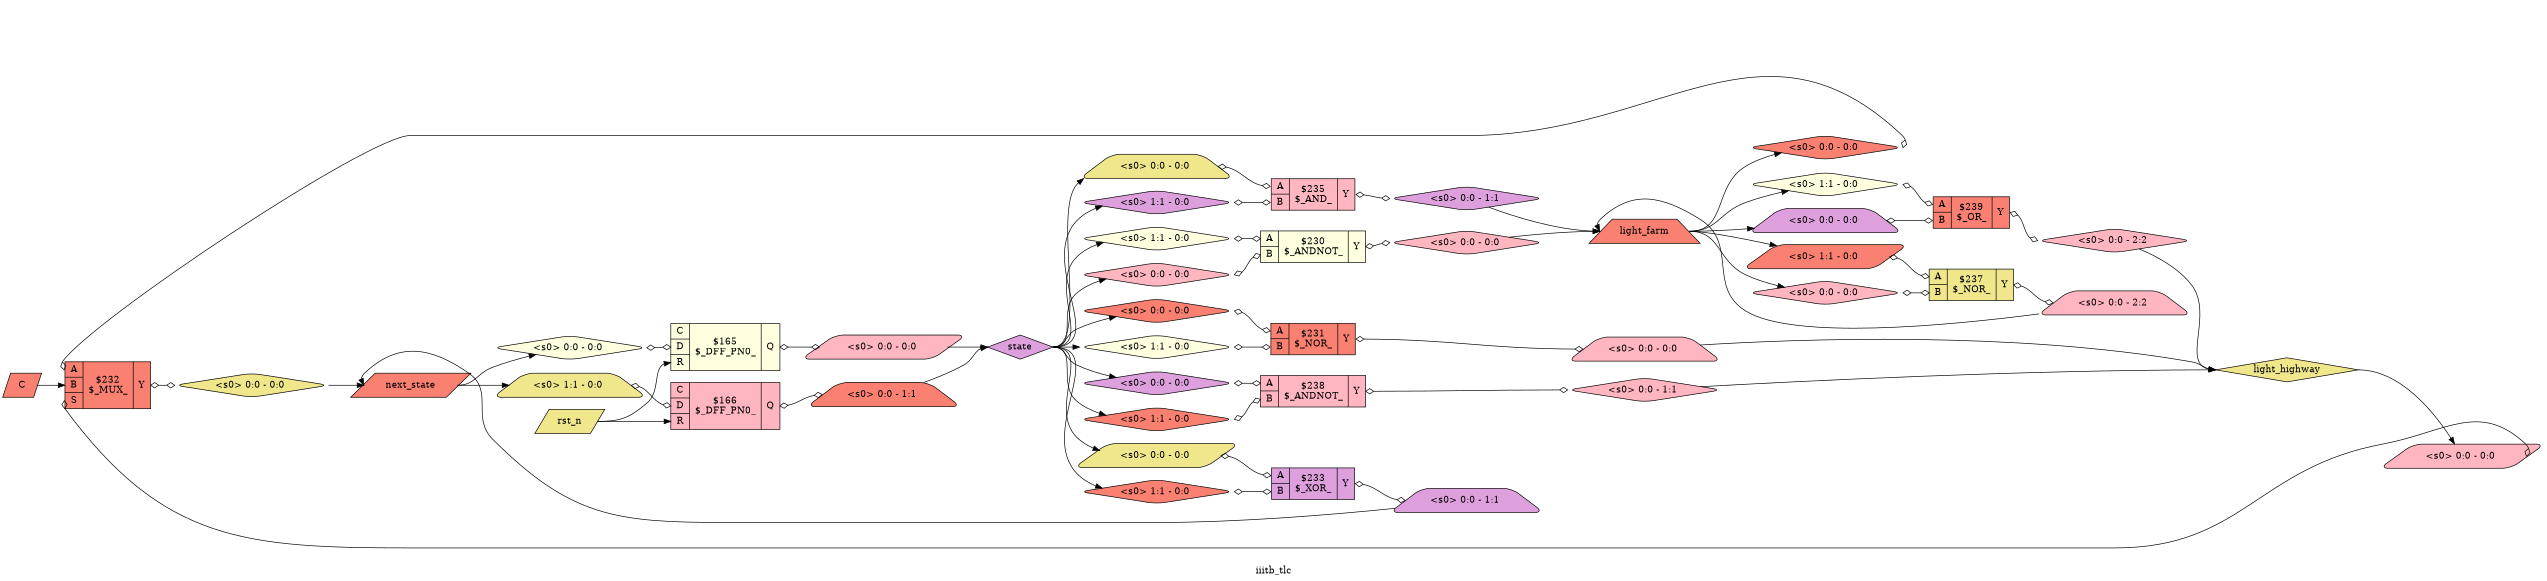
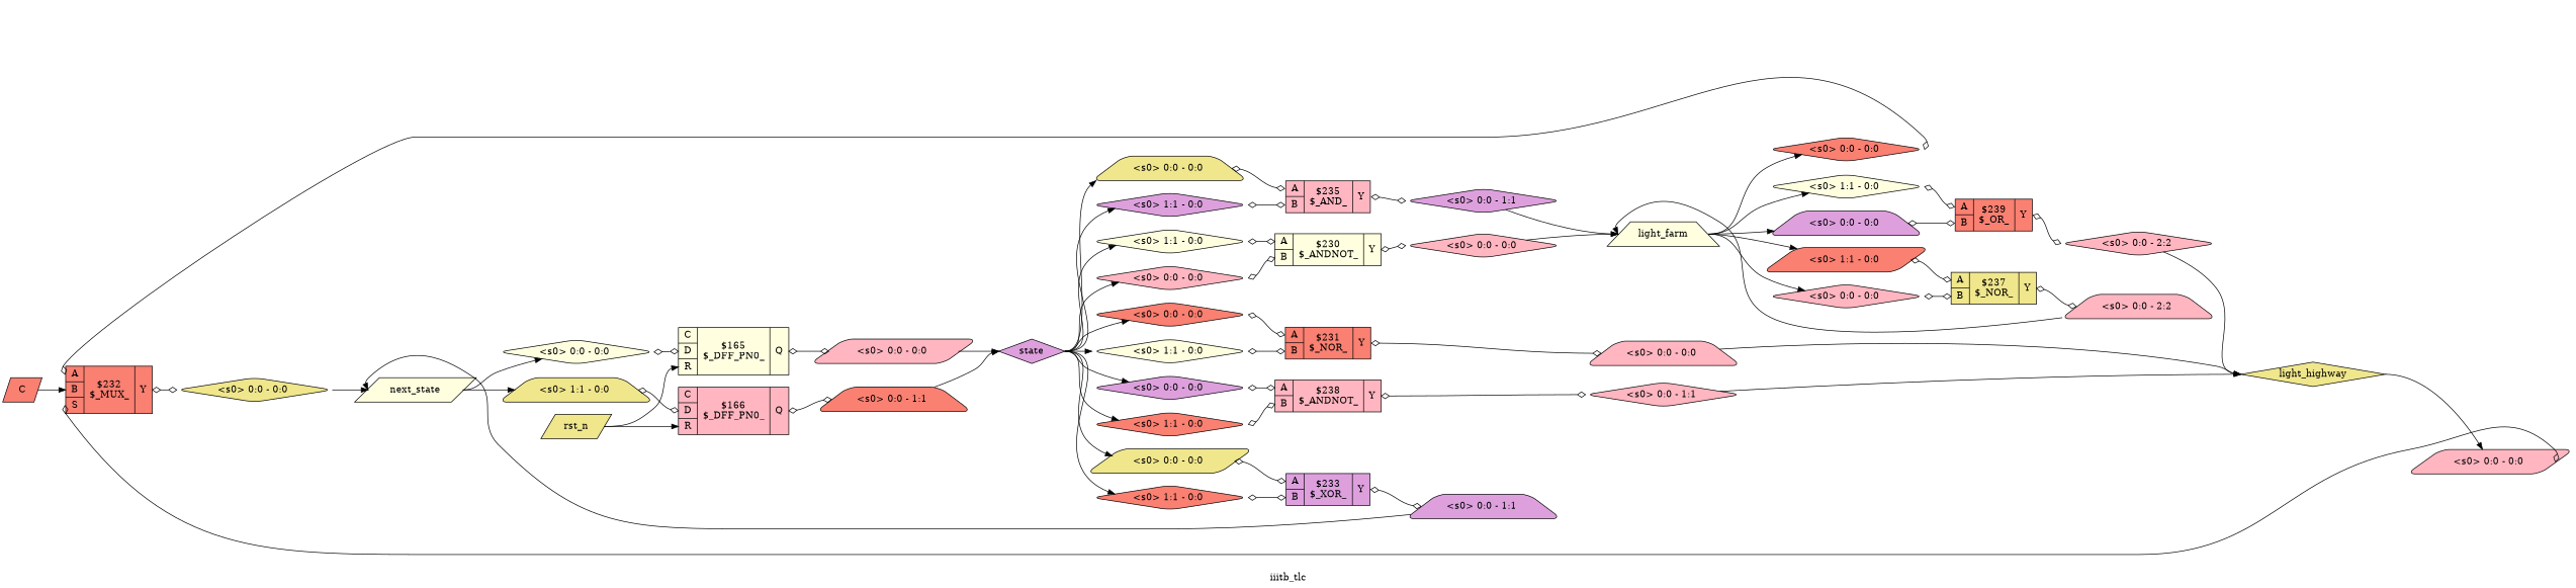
  digraph {
    fontname="DejaVu Serif"
    label=iiitb_tlc
    rankdir=LR
    remincross=true
    node [fillcolor=lightpink fontname="DejaVu Serif" shape=diamond style="rounded,filled"]
    edge [color=black fontname="DejaVu Serif" headport=w tailport=e]
    n1 [color=black fillcolor=salmon fontcolor=black label=C shape=parallelogram style=filled]
    n2 [fillcolor=salmon label="{{<p8> A|<p9> B|<p13> S}|$232\n$_MUX_|{<p10> Y}}" shape=record style=filled]
    n3 [fillcolor=khaki label="<s0> 0:0 - 0:0 "]
    n4 [fillcolor=lightyellow label="{{<p1> C|<p20> D|<p21> R}|$165\n$_DFF_PN0_|{<p22> Q}}" shape=record style=filled]
    n5 [label="<s0> 0:0 - 0:0 " shape=parallelogram]
    n6 [label="{{<p1> C|<p20> D|<p21> R}|$166\n$_DFF_PN0_|{<p22> Q}}" shape=record style=filled]
    n7 [fillcolor=salmon label="<s0> 0:0 - 1:1 " shape=trapezium]
-   n8 [color=black fillcolor=salmon fontcolor=black label=light_farm shape=trapezium style=filled]
+   n8 [color=black fillcolor=lightyellow fontcolor=black label=light_farm shape=trapezium style=filled]
    n9 [fillcolor=salmon label="<s0> 0:0 - 0:0 "]
    n10 [fillcolor=salmon label="<s0> 1:1 - 0:0 " shape=parallelogram]
    n11 [label="<s0> 0:0 - 0:0 "]
    n12 [fillcolor=lightyellow label="<s0> 1:1 - 0:0 "]
    n13 [fillcolor=plum label="<s0> 0:0 - 0:0 " shape=trapezium]
    n14 [fillcolor=khaki label="{{<p8> A|<p9> B}|$237\n$_NOR_|{<p10> Y}}" shape=record style=filled]
    n15 [fillcolor=salmon label="{{<p8> A|<p9> B}|$239\n$_OR_|{<p10> Y}}" shape=record style=filled]
    n16 [color=black fillcolor=khaki fontcolor=black label=light_highway style=filled]
    n17 [label="<s0> 0:0 - 0:0 " shape=parallelogram]
-   n18 [color=black fillcolor=salmon fontcolor=black label=next_state shape=parallelogram style=filled]
+   n18 [color=black fillcolor=lightyellow fontcolor=black label=next_state shape=parallelogram style=filled]
    n19 [fillcolor=lightyellow label="<s0> 0:0 - 0:0 "]
    n20 [fillcolor=khaki label="<s0> 1:1 - 0:0 " shape=trapezium]
    n21 [color=black fillcolor=khaki fontcolor=black label=rst_n shape=parallelogram style=filled]
    n22 [color=black fillcolor=plum fontcolor=black label=state style=filled]
    n23 [fillcolor=lightyellow label="<s0> 1:1 - 0:0 "]
    n24 [label="<s0> 0:0 - 0:0 "]
    n25 [fillcolor=salmon label="<s0> 0:0 - 0:0 "]
    n26 [fillcolor=lightyellow label="<s0> 1:1 - 0:0 "]
    n27 [fillcolor=khaki label="<s0> 0:0 - 0:0 " shape=parallelogram]
    n28 [fillcolor=salmon label="<s0> 1:1 - 0:0 "]
    n29 [fillcolor=khaki label="<s0> 0:0 - 0:0 " shape=trapezium]
    n30 [fillcolor=plum label="<s0> 1:1 - 0:0 "]
    n31 [fillcolor=plum label="<s0> 0:0 - 0:0 "]
    n32 [fillcolor=salmon label="<s0> 1:1 - 0:0 "]
    n33 [fillcolor=lightyellow label="{{<p8> A|<p9> B}|$230\n$_ANDNOT_|{<p10> Y}}" shape=record style=filled]
    n34 [fillcolor=salmon label="{{<p8> A|<p9> B}|$231\n$_NOR_|{<p10> Y}}" shape=record style=filled]
    n35 [fillcolor=plum label="{{<p8> A|<p9> B}|$233\n$_XOR_|{<p10> Y}}" shape=record style=filled]
    n36 [label="{{<p8> A|<p9> B}|$235\n$_AND_|{<p10> Y}}" shape=record style=filled]
    n37 [label="{{<p8> A|<p9> B}|$238\n$_ANDNOT_|{<p10> Y}}" shape=record style=filled]
    n38 [label="<s0> 0:0 - 0:0 "]
    n39 [label="<s0> 0:0 - 0:0 " shape=trapezium]
    n40 [fillcolor=plum label="<s0> 0:0 - 1:1 " shape=trapezium]
    n41 [fillcolor=plum label="<s0> 0:0 - 1:1 "]
    n42 [label="<s0> 0:0 - 2:2 " shape=trapezium]
    n43 [label="<s0> 0:0 - 1:1 "]
    n44 [label="<s0> 0:0 - 2:2 "]
    n1 -> n2 [headport="p9:w"]
    n2 -> n3 [arrowhead=odiamond arrowtail=odiamond dir=both tailport="p10:e"]
    n3 -> n18 [tailport="s0:e"]
    n4 -> n5 [arrowhead=odiamond arrowtail=odiamond dir=both tailport="p22:e"]
    n5 -> n22 [tailport="s0:e"]
    n6 -> n7 [arrowhead=odiamond arrowtail=odiamond dir=both tailport="p22:e"]
    n7 -> n22 [tailport="s0:e"]
    n8 -> n9 [headport="s0:w"]
    n8 -> n10 [headport="s0:w"]
    n8 -> n11 [headport="s0:w"]
    n8 -> n12 [headport="s0:w"]
    n8 -> n13 [headport="s0:w"]
    n9 -> n2 [arrowhead=odiamond arrowtail=odiamond dir=both headport="p8:w"]
    n10 -> n14 [arrowhead=odiamond arrowtail=odiamond dir=both headport="p8:w"]
    n11 -> n14 [arrowhead=odiamond arrowtail=odiamond dir=both headport="p9:w"]
    n12 -> n15 [arrowhead=odiamond arrowtail=odiamond dir=both headport="p8:w"]
    n13 -> n15 [arrowhead=odiamond arrowtail=odiamond dir=both headport="p9:w"]
    n14 -> n42 [arrowhead=odiamond arrowtail=odiamond dir=both tailport="p10:e"]
    n15 -> n44 [arrowhead=odiamond arrowtail=odiamond dir=both tailport="p10:e"]
    n16 -> n17 [headport="s0:w"]
    n17 -> n2 [arrowhead=odiamond arrowtail=odiamond dir=both headport="p13:w"]
    n18 -> n19 [headport="s0:w"]
    n18 -> n20 [headport="s0:w"]
    n19 -> n4 [arrowhead=odiamond arrowtail=odiamond dir=both headport="p20:w"]
    n20 -> n6 [arrowhead=odiamond arrowtail=odiamond dir=both headport="p20:w"]
    n21 -> n4 [headport="p21:w"]
    n21 -> n6 [headport="p21:w"]
    n22 -> n23 [headport="s0:w"]
    n22 -> n24 [headport="s0:w"]
    n22 -> n25 [headport="s0:w"]
    n22 -> n26 [headport="s0:w"]
    n22 -> n27 [headport="s0:w"]
    n22 -> n28 [headport="s0:w"]
    n22 -> n29 [headport="s0:w"]
    n22 -> n30 [headport="s0:w"]
    n22 -> n31 [headport="s0:w"]
    n22 -> n32 [headport="s0:w"]
    n23 -> n33 [arrowhead=odiamond arrowtail=odiamond dir=both headport="p8:w"]
    n24 -> n33 [arrowhead=odiamond arrowtail=odiamond dir=both headport="p9:w"]
    n25 -> n34 [arrowhead=odiamond arrowtail=odiamond dir=both headport="p8:w"]
    n26 -> n34 [arrowhead=odiamond arrowtail=odiamond dir=both headport="p9:w"]
    n27 -> n35 [arrowhead=odiamond arrowtail=odiamond dir=both headport="p8:w"]
    n28 -> n35 [arrowhead=odiamond arrowtail=odiamond dir=both headport="p9:w"]
    n29 -> n36 [arrowhead=odiamond arrowtail=odiamond dir=both headport="p8:w"]
    n30 -> n36 [arrowhead=odiamond arrowtail=odiamond dir=both headport="p9:w"]
    n31 -> n37 [arrowhead=odiamond arrowtail=odiamond dir=both headport="p8:w"]
    n32 -> n37 [arrowhead=odiamond arrowtail=odiamond dir=both headport="p9:w"]
    n33 -> n38 [arrowhead=odiamond arrowtail=odiamond dir=both tailport="p10:e"]
    n34 -> n39 [arrowhead=odiamond arrowtail=odiamond dir=both tailport="p10:e"]
    n35 -> n40 [arrowhead=odiamond arrowtail=odiamond dir=both tailport="p10:e"]
    n36 -> n41 [arrowhead=odiamond arrowtail=odiamond dir=both tailport="p10:e"]
    n37 -> n43 [arrowhead=odiamond arrowtail=odiamond dir=both tailport="p10:e"]
    n38 -> n8 [tailport="s0:e"]
    n39 -> n16 [tailport="s0:e"]
    n40 -> n18 [tailport="s0:e"]
    n41 -> n8 [tailport="s0:e"]
    n42 -> n8 [tailport="s0:e"]
    n43 -> n16 [tailport="s0:e"]
    n44 -> n16 [tailport="s0:e"]
  }
